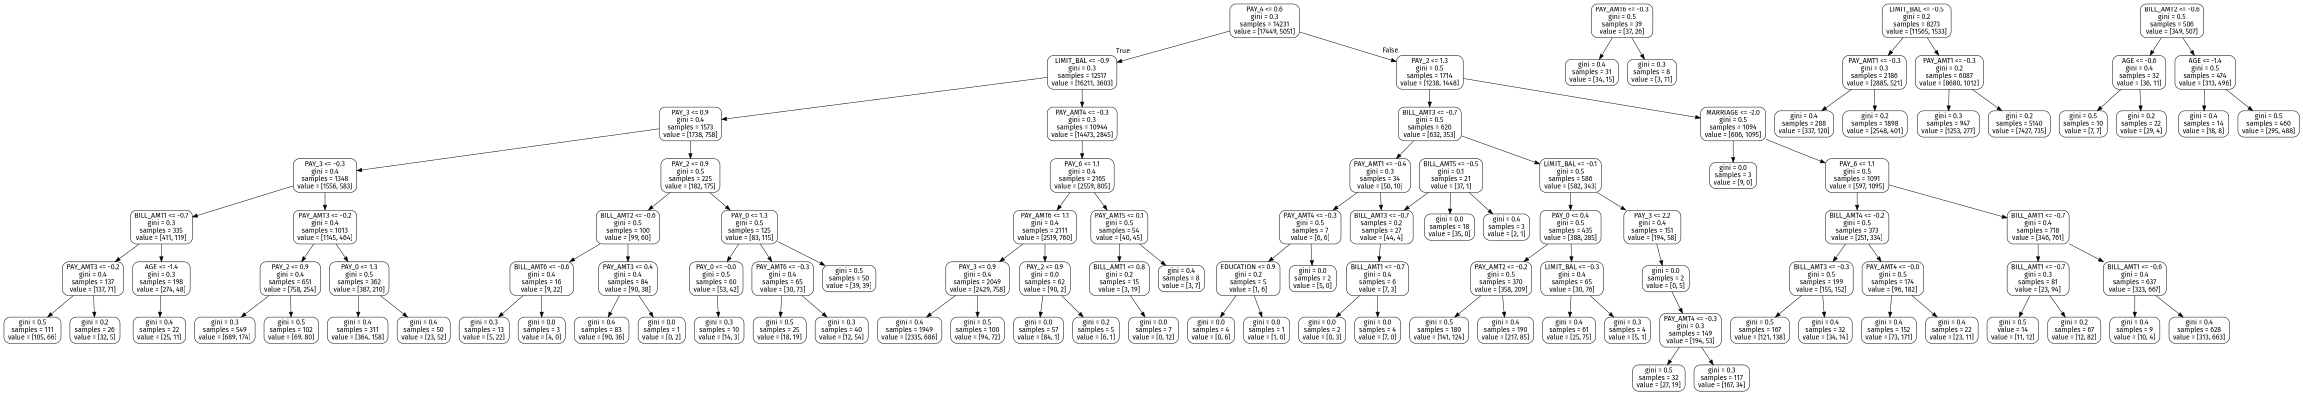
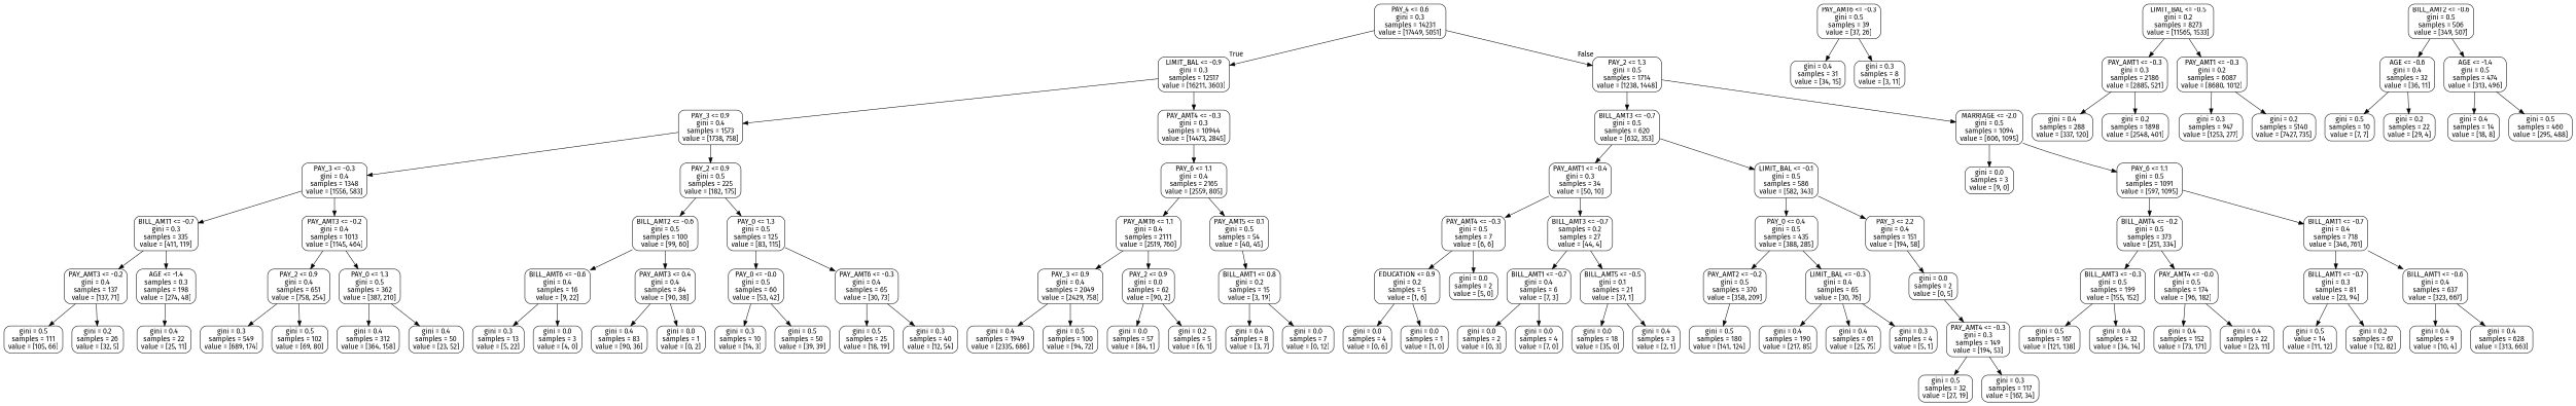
  digraph {
    fontname="Fira Sans"
    node [color=black fontname="Fira Sans" shape=box style=rounded]
    edge [fontname="Fira Sans"]
    n1 [label="PAY_4 <= 0.6\ngini = 0.3\nsamples = 14231\nvalue = [17449, 5051]"]
    n2 [label="LIMIT_BAL <= -0.9\ngini = 0.3\nsamples = 12517\nvalue = [16211, 3603]"]
    n3 [label="PAY_2 <= 1.3\ngini = 0.5\nsamples = 1714\nvalue = [1238, 1448]"]
    n4 [label="PAY_3 <= 0.9\ngini = 0.4\nsamples = 1573\nvalue = [1738, 758]"]
    n5 [label="PAY_AMT4 <= -0.3\ngini = 0.3\nsamples = 10944\nvalue = [14473, 2845]"]
    n6 [label="BILL_AMT3 <= -0.7\ngini = 0.5\nsamples = 620\nvalue = [632, 353]"]
    n7 [label="MARRIAGE <= -2.0\ngini = 0.5\nsamples = 1094\nvalue = [606, 1095]"]
    n8 [label="PAY_3 <= -0.3\ngini = 0.4\nsamples = 1348\nvalue = [1556, 583]"]
    n9 [label="PAY_2 <= 0.9\ngini = 0.5\nsamples = 225\nvalue = [182, 175]"]
    n10 [label="PAY_6 <= 1.1\ngini = 0.4\nsamples = 2165\nvalue = [2559, 805]"]
    n11 [label="BILL_AMT1 <= -0.7\ngini = 0.3\nsamples = 335\nvalue = [411, 119]"]
    n12 [label="PAY_AMT3 <= -0.2\ngini = 0.4\nsamples = 1013\nvalue = [1145, 464]"]
    n13 [label="BILL_AMT2 <= -0.6\ngini = 0.5\nsamples = 100\nvalue = [99, 60]"]
    n14 [label="PAY_0 <= 1.3\ngini = 0.5\nsamples = 125\nvalue = [83, 115]"]
    n15 [label="PAY_AMT3 <= -0.2\ngini = 0.4\nsamples = 137\nvalue = [137, 71]"]
-   n16 [label="AGE <= -1.4\ngini = 0.3\nsamples = 198\nvalue = [274, 48]"]
+   n16 [label="AGE <= -1.4\nsamples = 0.3\nsamples = 198\nvalue = [274, 48]"]
    n17 [label="PAY_2 <= 0.9\ngini = 0.4\nsamples = 651\nvalue = [758, 254]"]
    n18 [label="PAY_0 <= 1.3\ngini = 0.5\nsamples = 362\nvalue = [387, 210]"]
    n19 [label="gini = 0.5\nsamples = 111\nvalue = [105, 66]"]
    n20 [label="gini = 0.2\nsamples = 26\nvalue = [32, 5]"]
    n21 [label="gini = 0.4\nsamples = 22\nvalue = [25, 11]"]
    n22 [label="gini = 0.3\nsamples = 549\nvalue = [689, 174]"]
    n23 [label="gini = 0.5\nsamples = 102\nvalue = [69, 80]"]
-   n24 [label="gini = 0.4\nsamples = 311\nvalue = [364, 158]"]
+   n24 [label="gini = 0.4\nsamples = 312\nvalue = [364, 158]"]
    n25 [label="gini = 0.4\nsamples = 50\nvalue = [23, 52]"]
    n26 [label="BILL_AMT6 <= -0.6\ngini = 0.4\nsamples = 16\nvalue = [9, 22]"]
    n27 [label="PAY_AMT3 <= 0.4\ngini = 0.4\nsamples = 84\nvalue = [90, 38]"]
    n28 [label="PAY_0 <= -0.0\ngini = 0.5\nsamples = 60\nvalue = [53, 42]"]
    n29 [label="PAY_AMT6 <= -0.3\ngini = 0.4\nsamples = 65\nvalue = [30, 73]"]
    n30 [label="gini = 0.3\nsamples = 13\nvalue = [5, 22]"]
    n31 [label="gini = 0.0\nsamples = 3\nvalue = [4, 0]"]
    n32 [label="gini = 0.4\nsamples = 83\nvalue = [90, 36]"]
    n33 [label="gini = 0.0\nsamples = 1\nvalue = [0, 2]"]
    n34 [label="gini = 0.3\nsamples = 10\nvalue = [14, 3]"]
    n35 [label="gini = 0.5\nsamples = 50\nvalue = [39, 39]"]
    n36 [label="gini = 0.5\nsamples = 25\nvalue = [18, 19]"]
    n37 [label="gini = 0.3\nsamples = 40\nvalue = [12, 54]"]
    n38 [label="PAY_AMT6 <= 1.1\ngini = 0.4\nsamples = 2111\nvalue = [2519, 760]"]
    n39 [label="PAY_AMT5 <= 0.1\ngini = 0.5\nsamples = 54\nvalue = [40, 45]"]
    n40 [label="PAY_3 <= 0.9\ngini = 0.4\nsamples = 2049\nvalue = [2429, 758]"]
    n41 [label="PAY_2 <= 0.9\ngini = 0.0\nsamples = 62\nvalue = [90, 2]"]
    n42 [label="BILL_AMT1 <= 0.8\ngini = 0.2\nsamples = 15\nvalue = [3, 19]"]
    n43 [label="gini = 0.4\nsamples = 1949\nvalue = [2335, 686]"]
    n44 [label="gini = 0.5\nsamples = 100\nvalue = [94, 72]"]
    n45 [label="gini = 0.0\nsamples = 57\nvalue = [84, 1]"]
    n46 [label="gini = 0.2\nsamples = 5\nvalue = [6, 1]"]
    n47 [label="PAY_AMT6 <= -0.3\ngini = 0.5\nsamples = 39\nvalue = [37, 26]"]
    n48 [label="gini = 0.4\nsamples = 31\nvalue = [34, 15]"]
    n49 [label="gini = 0.3\nsamples = 8\nvalue = [3, 11]"]
    n50 [label="gini = 0.4\nsamples = 8\nvalue = [3, 7]"]
    n51 [label="gini = 0.0\nsamples = 7\nvalue = [0, 12]"]
    n52 [label="LIMIT_BAL <= -0.5\ngini = 0.2\nsamples = 8273\nvalue = [11565, 1533]"]
    n53 [label="PAY_AMT1 <= -0.3\ngini = 0.3\nsamples = 2186\nvalue = [2885, 521]"]
    n54 [label="PAY_AMT1 <= -0.3\ngini = 0.2\nsamples = 6087\nvalue = [8680, 1012]"]
    n55 [label="BILL_AMT2 <= -0.6\ngini = 0.5\nsamples = 506\nvalue = [349, 507]"]
    n56 [label="AGE <= -0.6\ngini = 0.4\nsamples = 32\nvalue = [36, 11]"]
    n57 [label="AGE <= -1.4\ngini = 0.5\nsamples = 474\nvalue = [313, 496]"]
    n58 [label="gini = 0.4\nsamples = 288\nvalue = [337, 120]"]
    n59 [label="gini = 0.2\nsamples = 1898\nvalue = [2548, 401]"]
    n60 [label="gini = 0.3\nsamples = 947\nvalue = [1253, 277]"]
    n61 [label="gini = 0.2\nsamples = 5140\nvalue = [7427, 735]"]
    n62 [label="gini = 0.5\nsamples = 10\nvalue = [7, 7]"]
    n63 [label="gini = 0.2\nsamples = 22\nvalue = [29, 4]"]
    n64 [label="gini = 0.4\nsamples = 14\nvalue = [18, 8]"]
    n65 [label="gini = 0.5\nsamples = 460\nvalue = [295, 488]"]
    n66 [label="PAY_AMT1 <= -0.4\ngini = 0.3\nsamples = 34\nvalue = [50, 10]"]
    n67 [label="LIMIT_BAL <= -0.1\ngini = 0.5\nsamples = 586\nvalue = [582, 343]"]
    n68 [label="gini = 0.0\nsamples = 3\nvalue = [9, 0]"]
    n69 [label="PAY_6 <= 1.1\ngini = 0.5\nsamples = 1091\nvalue = [597, 1095]"]
    n70 [label="PAY_AMT4 <= -0.3\ngini = 0.5\nsamples = 7\nvalue = [6, 6]"]
    n71 [label="BILL_AMT3 <= -0.7\nsamples = 0.2\nsamples = 27\nvalue = [44, 4]"]
    n72 [label="PAY_0 <= 0.4\ngini = 0.5\nsamples = 435\nvalue = [388, 285]"]
    n73 [label="PAY_3 <= 2.2\ngini = 0.4\nsamples = 151\nvalue = [194, 58]"]
    n74 [label="EDUCATION <= 0.9\ngini = 0.2\nsamples = 5\nvalue = [1, 6]"]
    n75 [label="gini = 0.0\nsamples = 2\nvalue = [5, 0]"]
    n76 [label="BILL_AMT1 <= -0.7\ngini = 0.4\nsamples = 6\nvalue = [7, 3]"]
    n77 [label="BILL_AMT5 <= -0.5\ngini = 0.1\nsamples = 21\nvalue = [37, 1]"]
    n78 [label="gini = 0.0\nsamples = 4\nvalue = [0, 6]"]
    n79 [label="gini = 0.0\nsamples = 1\nvalue = [1, 0]"]
    n80 [label="gini = 0.0\nsamples = 2\nvalue = [0, 3]"]
    n81 [label="gini = 0.0\nsamples = 4\nvalue = [7, 0]"]
    n82 [label="gini = 0.0\nsamples = 18\nvalue = [35, 0]"]
    n83 [label="gini = 0.4\nsamples = 3\nvalue = [2, 1]"]
    n84 [label="PAY_AMT2 <= -0.2\ngini = 0.5\nsamples = 370\nvalue = [358, 209]"]
    n85 [label="LIMIT_BAL <= -0.3\ngini = 0.4\nsamples = 65\nvalue = [30, 76]"]
    n86 [label="gini = 0.0\nsamples = 2\nvalue = [0, 5]"]
    n87 [label="gini = 0.5\nsamples = 180\nvalue = [141, 124]"]
    n88 [label="gini = 0.4\nsamples = 190\nvalue = [217, 85]"]
    n89 [label="gini = 0.4\nsamples = 61\nvalue = [25, 75]"]
    n90 [label="gini = 0.3\nsamples = 4\nvalue = [5, 1]"]
    n91 [label="PAY_AMT4 <= -0.3\ngini = 0.3\nsamples = 149\nvalue = [194, 53]"]
    n92 [label="gini = 0.5\nsamples = 32\nvalue = [27, 19]"]
    n93 [label="gini = 0.3\nsamples = 117\nvalue = [167, 34]"]
    n94 [label="BILL_AMT4 <= -0.2\ngini = 0.5\nsamples = 373\nvalue = [251, 334]"]
    n95 [label="BILL_AMT1 <= -0.7\ngini = 0.4\nsamples = 718\nvalue = [346, 761]"]
    n96 [label="BILL_AMT3 <= -0.3\ngini = 0.5\nsamples = 199\nvalue = [155, 152]"]
    n97 [label="PAY_AMT4 <= -0.0\ngini = 0.5\nsamples = 174\nvalue = [96, 182]"]
    n98 [label="BILL_AMT1 <= -0.7\ngini = 0.3\nsamples = 81\nvalue = [23, 94]"]
    n99 [label="BILL_AMT1 <= -0.6\ngini = 0.4\nsamples = 637\nvalue = [323, 667]"]
    n100 [label="gini = 0.5\nsamples = 167\nvalue = [121, 138]"]
    n101 [label="gini = 0.4\nsamples = 32\nvalue = [34, 14]"]
    n102 [label="gini = 0.4\nsamples = 152\nvalue = [73, 171]"]
    n103 [label="gini = 0.4\nsamples = 22\nvalue = [23, 11]"]
    n104 [label="gini = 0.5\nvalue = 14\nvalue = [11, 12]"]
    n105 [label="gini = 0.2\nsamples = 67\nvalue = [12, 82]"]
    n106 [label="gini = 0.4\nsamples = 9\nvalue = [10, 4]"]
    n107 [label="gini = 0.4\nsamples = 628\nvalue = [313, 663]"]
    n1 -> n2 [headlabel=True labelangle=45 labeldistance=2.5]
    n1 -> n3 [headlabel=False labelangle=-45 labeldistance=2.5]
    n2 -> n4
    n2 -> n5
    n3 -> n6
    n3 -> n7
    n4 -> n8
    n4 -> n9
    n5 -> n10
    n6 -> n66
    n6 -> n67
    n7 -> n68
    n7 -> n69
    n8 -> n11
    n8 -> n12
    n9 -> n13
    n9 -> n14
    n10 -> n38
    n10 -> n39
    n11 -> n15
    n11 -> n16
    n12 -> n17
    n12 -> n18
    n13 -> n26
    n13 -> n27
    n14 -> n28
    n14 -> n29
    n15 -> n19
    n15 -> n20
    n16 -> n21
    n17 -> n22
    n17 -> n23
    n18 -> n24
    n18 -> n25
    n26 -> n30
    n26 -> n31
    n27 -> n32
    n27 -> n33
    n28 -> n34
-   n14 -> n35
+   n28 -> n35
    n29 -> n36
    n29 -> n37
    n38 -> n40
    n38 -> n41
    n39 -> n42
    n40 -> n43
    n40 -> n44
    n41 -> n45
    n41 -> n46
-   n39 -> n50
+   n42 -> n50
    n42 -> n51
    n47 -> n48
    n47 -> n49
    n52 -> n53
    n52 -> n54
    n53 -> n58
    n53 -> n59
    n54 -> n60
    n54 -> n61
    n55 -> n56
    n55 -> n57
    n56 -> n62
    n56 -> n63
    n57 -> n64
    n57 -> n65
    n66 -> n70
    n66 -> n71
    n67 -> n72
    n67 -> n73
    n69 -> n94
    n69 -> n95
    n70 -> n74
    n70 -> n75
    n71 -> n76
-   n77 -> n71
+   n71 -> n77
    n72 -> n84
    n72 -> n85
    n73 -> n86
    n74 -> n78
    n74 -> n79
    n76 -> n80
    n76 -> n81
    n77 -> n82
    n77 -> n83
    n84 -> n87
-   n84 -> n88
+   n85 -> n88
    n85 -> n89
    n85 -> n90
    n86 -> n91
    n91 -> n92
    n91 -> n93
    n94 -> n96
    n94 -> n97
    n95 -> n98
    n95 -> n99
    n96 -> n100
    n96 -> n101
    n97 -> n102
    n97 -> n103
    n98 -> n104
    n98 -> n105
    n99 -> n106
    n99 -> n107
  }
